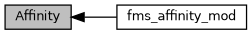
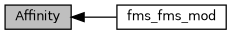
  digraph {
    rankdir=LR
    node [color=black fontname=Helvetica fontsize=10 shape=box style=filled]
    n1 [fillcolor=grey75 fontcolor=black height=0.2 label=Affinity width=0.4]
-   n2 [fillcolor=white height=0.2 label=fms_affinity_mod width=0.4]
+   n2 [fillcolor=white height=0.2 label=fms_fms_mod width=0.4]
    n1 -> n2 [dir=back fontname=Helvetica fontsize=10 labelfontname=Helvetica labelfontsize=10 shape=plaintext style=solid]
  }
